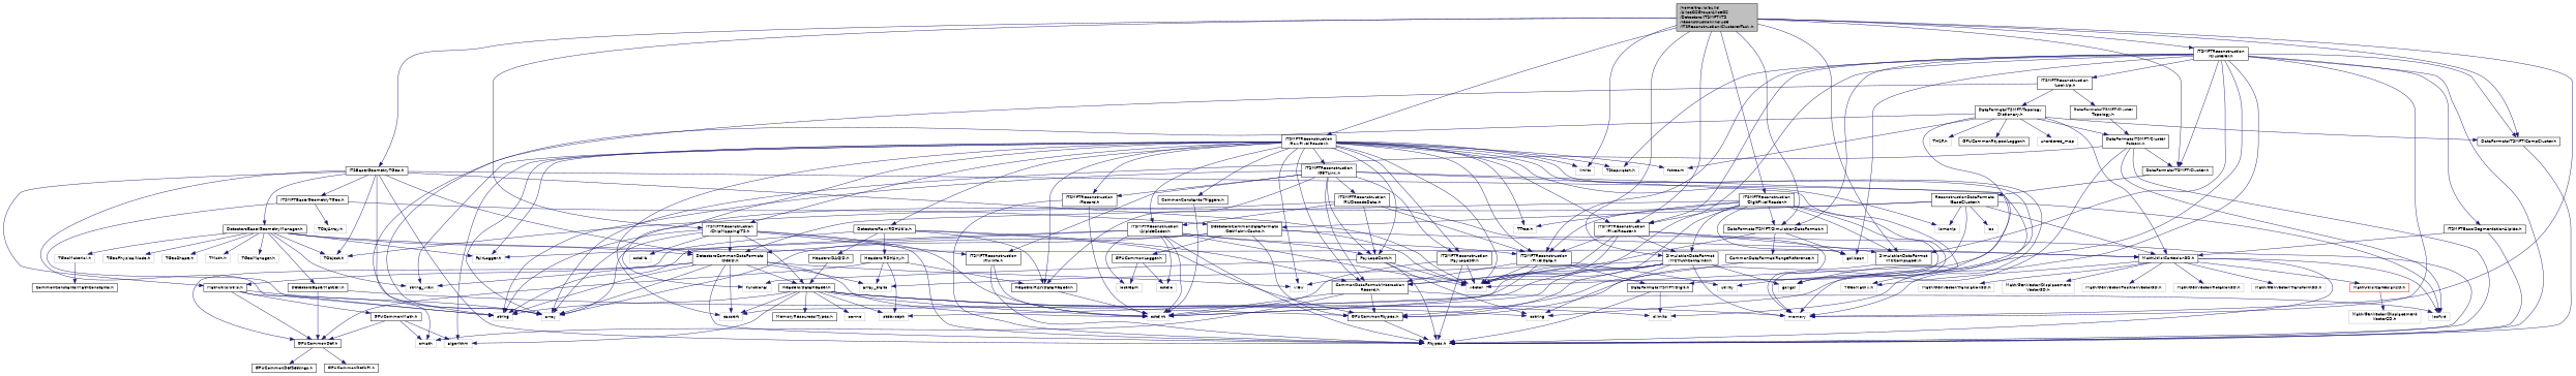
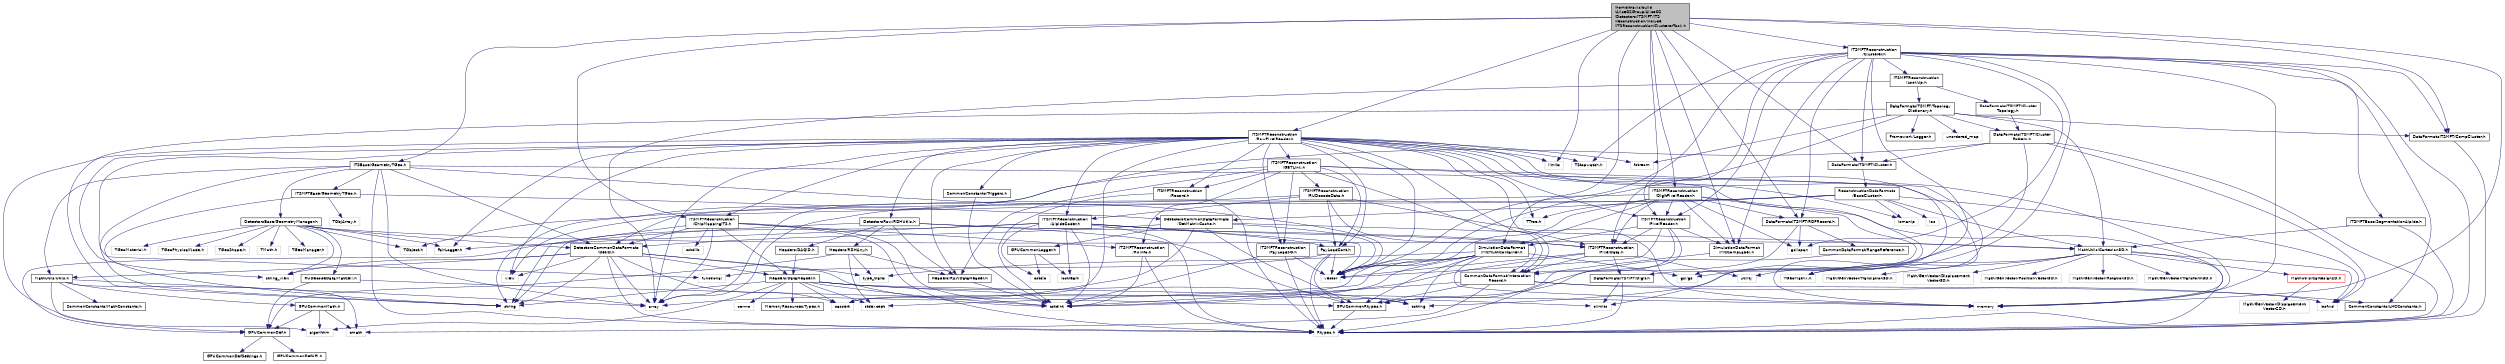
  digraph {
    fontname="DejaVu Sans"
    node [color=black fontname="DejaVu Sans" fontsize=10 shape=record]
    edge [color=midnightblue fontname="DejaVu Sans" fontsize=10 labelfontname=Helvetica labelfontsize=10 style=solid]
    n1 [fillcolor=grey75 fontcolor=black height=0.2 label="/home/travis/build\l/AliceO2Group/AliceO2\l/Detectors/ITSMFT/ITS\l/reconstruction/include\l/ITSReconstruction/ClustererTask.h" style=filled width=0.4]
    n2 [height=0.2 label="ITSBase/GeometryTGeo.h" width=0.4]
    n3 [color=grey75 height=0.2 label=memory width=0.4]
    n4 [height=0.2 label="ITSMFTReconstruction\l/ChipMappingITS.h" width=0.4]
    n5 [height=0.2 label="ITSMFTReconstruction\l/PixelReader.h" width=0.4]
    n6 [height=0.2 label="SimulationDataFormat\l/MCCompLabel.h" width=0.4]
    n7 [height=0.2 label="SimulationDataFormat\l/MCTruthContainer.h" width=0.4]
    n8 [height=0.2 label="ITSMFTReconstruction\l/RawPixelReader.h" width=0.4]
    n9 [color=grey75 height=0.2 label=limits width=0.4]
    n10 [height=0.2 label="ITSMFTReconstruction\l/DigitPixelReader.h" width=0.4]
-   n11 [height=0.2 label="DataFormatsITSMFT/SimulationDataFormat.h" width=0.4]
+   n11 [height=0.2 label="DataFormatsITSMFT/ROFRecord.h" width=0.4]
    n12 [height=0.2 label="ITSMFTReconstruction\l/Clusterer.h" width=0.4]
    n13 [height=0.2 label="DataFormatsITSMFT/Cluster.h" width=0.4]
    n14 [height=0.2 label="DataFormatsITSMFT/CompCluster.h" width=0.4]
    n15 [color=grey75 height=0.2 label="TGeoMatrix.h" width=0.4]
    n16 [color=grey75 height=0.2 label="TObject.h" width=0.4]
    n17 [color=grey75 height=0.2 label=array width=0.4]
    n18 [color=grey75 height=0.2 label=string width=0.4]
    n19 [color=grey75 height=0.2 label=vector width=0.4]
    n20 [height=0.2 label="DetectorsBase/GeometryManager.h" width=0.4]
    n21 [height=0.2 label="DetectorsCommonDataFormats\l/DetID.h" width=0.4]
    n22 [color=grey75 height=0.2 label="Rtypes.h" width=0.4]
    n23 [height=0.2 label="MathUtils/Utils.h" width=0.4]
    n24 [height=0.2 label="ITSMFTBase/GeometryTGeo.h" width=0.4]
    n25 [color=grey75 height=0.2 label=cstdint width=0.4]
    n26 [height=0.2 label="Headers/DataHeader.h" width=0.4]
    n27 [color=grey75 height=0.2 label=cstdlib width=0.4]
    n28 [height=0.2 label="ITSMFTReconstruction\l/RUInfo.h" width=0.4]
    n29 [height=0.2 label="ITSMFTReconstruction\l/PixelData.h" width=0.4]
    n30 [height=0.2 label="CommonDataFormat/Interaction\lRecord.h" width=0.4]
    n31 [height=0.2 label="GPUCommonRtypes.h" width=0.4]
    n32 [color=grey75 height=0.2 label=cassert width=0.4]
-   n33 [color=grey75 height=0.2 label=array_traits width=0.4]
+   n33 [color=grey75 height=0.2 label=type_traits width=0.4]
    n34 [color=grey75 height=0.2 label=cstring width=0.4]
    n35 [color=grey75 height=0.2 label=stdexcept width=0.4]
    n36 [color=grey75 height=0.2 label="gsl/gsl" width=0.4]
    n37 [color=grey75 height=0.2 label=string_view width=0.4]
    n38 [color=grey75 height=0.2 label="FairLogger.h" width=0.4]
    n39 [color=grey75 height=0.2 label=view width=0.4]
    n40 [color=grey75 height=0.2 label=algorithm width=0.4]
    n41 [color=grey75 height=0.2 label=climits width=0.4]
    n42 [height=0.2 label="Headers/RAWDataHeader.h" width=0.4]
    n43 [height=0.2 label="ITSMFTReconstruction\l/AlpideCoder.h" width=0.4]
    n44 [height=0.2 label="PayLoadCont.h" width=0.4]
    n45 [height=0.2 label="ITSMFTReconstruction\l/Record.h" width=0.4]
    n46 [height=0.2 label="CommonConstants/Triggers.h" width=0.4]
    n47 [height=0.2 label="ITSMFTReconstruction\l/PayLoadSG.h" width=0.4]
    n48 [height=0.2 label="ITSMFTReconstruction\l/GBTLink.h" width=0.4]
    n49 [height=0.2 label="DetectorsRaw/RDHUtils.h" width=0.4]
    n50 [color=grey75 height=0.2 label="TTree.h" width=0.4]
    n51 [color=grey75 height=0.2 label="TStopwatch.h" width=0.4]
    n52 [color=grey75 height=0.2 label=fstream width=0.4]
    n53 [color=grey75 height=0.2 label=iomanip width=0.4]
    n54 [color=grey75 height=0.2 label=functional width=0.4]
    n55 [height=0.2 label="DataFormatsITSMFT/Digit.h" width=0.4]
    n56 [color=grey75 height=0.2 label="gsl/span" width=0.4]
    n57 [height=0.2 label="CommonDataFormat/RangeReference.h" width=0.4]
    n58 [color=grey75 height=0.2 label=utility width=0.4]
+   n59 [height=0.2 label="CommonConstants/LHCConstants.h" width=0.4]
    n60 [height=0.2 label="ITSMFTBase/SegmentationAlpide.h" width=0.4]
    n61 [height=0.2 label="ITSMFTReconstruction\l/LookUp.h" width=0.4]
    n62 [height=0.2 label="ReconstructionDataFormats\l/BaseCluster.h" width=0.4]
    n63 [color=grey75 height=0.2 label="TGeoManager.h" width=0.4]
    n64 [color=grey75 height=0.2 label="TGeoMaterial.h" width=0.4]
    n65 [color=grey75 height=0.2 label="TGeoPhysicalNode.h" width=0.4]
    n66 [color=grey75 height=0.2 label="TGeoShape.h" width=0.4]
    n67 [color=grey75 height=0.2 label="TMath.h" width=0.4]
    n68 [height=0.2 label="MathUtils/Cartesian3D.h" width=0.4]
-   n69 [height=0.2 label="DetectorsBase/MatCell.h" width=0.4]
+   n69 [height=0.2 label="RUDecodeData/MatCell.h" width=0.4]
    n70 [color=grey75 height=0.2 label=cmath width=0.4]
    n71 [height=0.2 label="GPUCommonDef.h" width=0.4]
    n72 [height=0.2 label="GPUCommonMath.h" width=0.4]
    n73 [height=0.2 label="CommonConstants/MathConstants.h" width=0.4]
    n74 [color=grey75 height=0.2 label="TObjArray.h" width=0.4]
    n75 [height=0.2 label="DetectorsCommonDataFormats\l/DetMatrixCache.h" width=0.4]
    n76 [color=grey75 height=0.2 label="Math/GenVector/Displacement\lVector3D.h" width=0.4]
    n77 [color=grey75 height=0.2 label="Math/GenVector/PositionVector3D.h" width=0.4]
    n78 [color=grey75 height=0.2 label="Math/GenVector/Rotation3D.h" width=0.4]
    n79 [color=grey75 height=0.2 label="Math/GenVector/Transform3D.h" width=0.4]
    n80 [color=grey75 height=0.2 label="Math/GenVector/Translation3D.h" width=0.4]
    n81 [color=grey75 height=0.2 label=iosfwd width=0.4]
    n82 [color=red height=0.2 label="MathUtils/Cartesian2D.h" width=0.4]
    n83 [height=0.2 label="MemoryResources/Types.h" width=0.4]
    n84 [color=grey75 height=0.2 label=cerrno width=0.4]
    n85 [height=0.2 label="GPUCommonDefSettings.h" width=0.4]
    n86 [height=0.2 label="GPUCommonDefAPI.h" width=0.4]
    n87 [color=grey75 height=0.2 label="Math/GenVector/Displacement\lVector2D.h" width=0.4]
    n88 [height=0.2 label="GPUCommonLogger.h" width=0.4]
    n89 [color=grey75 height=0.2 label=iostream width=0.4]
    n90 [color=grey75 height=0.2 label=cstdio width=0.4]
    n91 [height=0.2 label="ITSMFTReconstruction\l/RUDecodeData.h" width=0.4]
    n92 [height=0.2 label="Headers/RDHAny.h" width=0.4]
    n93 [height=0.2 label="Headers/DAQID.h" width=0.4]
    n94 [height=0.2 label="DataFormatsITSMFT/Cluster\lTopology.h" width=0.4]
    n95 [height=0.2 label="DataFormatsITSMFT/Topology\lDictionary.h" width=0.4]
    n96 [color=grey75 height=0.2 label=ios width=0.4]
    n97 [height=0.2 label="DataFormatsITSMFT/Cluster\lPattern.h" width=0.4]
-   n98 [height=0.2 label="GPUCommonRtypes/Logger.h" width=0.4]
+   n98 [height=0.2 label="Framework/Logger.h" width=0.4]
    n99 [color=grey75 height=0.2 label=unordered_map width=0.4]
-   n100 [color=grey75 height=0.2 label="TH1F.h" width=0.4]
    n1 -> n2
    n1 -> n3
    n1 -> n4
    n1 -> n5
    n1 -> n6
    n1 -> n7
    n1 -> n8
    n1 -> n9
    n1 -> n10
    n1 -> n11
    n1 -> n12
    n1 -> n13
    n1 -> n14
    n2 -> n15
-   n2 -> n16
    n2 -> n17
    n2 -> n18
    n2 -> n19
    n2 -> n20
    n2 -> n21
    n2 -> n22
    n2 -> n23
    n2 -> n24
    n4 -> n17
    n4 -> n18
    n4 -> n21
    n4 -> n22
    n4 -> n25
    n4 -> n26
    n4 -> n27
    n4 -> n28
    n5 -> n6
    n5 -> n7
    n5 -> n19
    n5 -> n22
    n5 -> n29
    n5 -> n30
    n6 -> n31
    n7 -> n3
    n7 -> n19
    n7 -> n25
    n7 -> n31
    n7 -> n32
    n7 -> n33
    n7 -> n34
    n7 -> n35
    n7 -> n36
    n8 -> n3
    n8 -> n4
    n8 -> n5
    n8 -> n9
    n8 -> n17
    n8 -> n19
    n8 -> n29
    n8 -> n30
    n8 -> n32
    n8 -> n37
    n8 -> n38
    n8 -> n39
    n8 -> n40
    n8 -> n41
    n8 -> n42
    n8 -> n43
    n8 -> n44
    n8 -> n45
    n8 -> n46
    n8 -> n47
    n8 -> n48
    n8 -> n49
    n8 -> n50
    n8 -> n51
    n8 -> n52
    n8 -> n53
    n8 -> n54
    n10 -> n3
    n10 -> n5
    n10 -> n6
    n10 -> n7
    n10 -> n11
    n10 -> n19
    n10 -> n21
    n10 -> n29
    n10 -> n50
    n10 -> n55
    n10 -> n56
    n11 -> n30
    n11 -> n56
    n11 -> n57
    n12 -> n3
    n12 -> n5
    n12 -> n6
    n12 -> n11
    n12 -> n13
    n12 -> n14
    n12 -> n19
    n12 -> n22
    n12 -> n29
    n12 -> n34
    n12 -> n51
    n12 -> n56
    n12 -> n58
+   n12 -> n59
    n12 -> n60
    n12 -> n61
    n13 -> n62
    n14 -> n22
    n20 -> n16
    n20 -> n21
    n20 -> n37
    n20 -> n38
    n20 -> n63
    n20 -> n64
    n20 -> n65
    n20 -> n66
    n20 -> n67
    n20 -> n68
    n20 -> n69
    n21 -> n17
    n21 -> n18
    n21 -> n22
    n21 -> n23
    n21 -> n25
    n21 -> n26
    n21 -> n32
    n21 -> n33
    n21 -> n37
    n21 -> n39
    n23 -> n17
    n23 -> n70
    n23 -> n71
    n23 -> n72
-   n64 -> n73
+   n23 -> n73
    n24 -> n18
    n24 -> n74
    n24 -> n75
    n26 -> n3
    n26 -> n18
    n26 -> n25
    n26 -> n32
    n26 -> n34
    n26 -> n35
    n26 -> n40
    n26 -> n41
    n26 -> n83
    n26 -> n84
    n28 -> n22
    n28 -> n25
    n29 -> n19
    n29 -> n25
    n29 -> n30
    n29 -> n55
    n29 -> n58
    n30 -> n25
    n30 -> n31
+   n30 -> n59
    n30 -> n70
    n30 -> n81
    n31 -> n22
    n42 -> n25
    n43 -> n18
    n43 -> n19
    n43 -> n22
    n43 -> n25
    n43 -> n29
    n43 -> n38
    n43 -> n44
    n43 -> n89
    n43 -> n90
    n44 -> n19
    n44 -> n22
    n44 -> n34
    n44 -> n54
    n45 -> n22
    n45 -> n25
    n46 -> n25
    n47 -> n19
    n47 -> n22
    n47 -> n25
    n48 -> n3
    n48 -> n18
    n48 -> n28
    n48 -> n30
    n48 -> n36
    n48 -> n42
    n48 -> n44
    n48 -> n45
    n48 -> n47
    n48 -> n91
    n49 -> n30
    n49 -> n31
    n49 -> n42
    n49 -> n71
    n49 -> n92
    n49 -> n93
    n55 -> n22
    n55 -> n41
    n57 -> n31
    n60 -> n22
    n60 -> n68
    n61 -> n17
    n61 -> n94
    n61 -> n95
    n62 -> n16
    n62 -> n39
    n62 -> n53
    n62 -> n68
    n62 -> n75
    n62 -> n81
    n62 -> n96
    n68 -> n15
    n68 -> n22
    n68 -> n76
    n68 -> n77
    n68 -> n78
    n68 -> n79
    n68 -> n80
    n68 -> n81
    n68 -> n82
    n69 -> n31
    n69 -> n71
    n71 -> n85
    n71 -> n86
    n72 -> n40
    n72 -> n70
    n72 -> n71
    n75 -> n17
    n75 -> n19
    n75 -> n21
    n75 -> n31
    n75 -> n68
    n75 -> n88
    n82 -> n87
    n88 -> n89
    n88 -> n90
    n91 -> n3
    n91 -> n17
    n91 -> n29
    n91 -> n43
    n91 -> n44
    n92 -> n33
    n92 -> n35
    n92 -> n42
    n92 -> n71
    n93 -> n26
    n94 -> n97
    n95 -> n14
    n95 -> n18
    n95 -> n19
    n95 -> n52
    n95 -> n68
    n95 -> n97
    n95 -> n98
    n95 -> n99
-   n95 -> n100
    n97 -> n13
    n97 -> n17
    n97 -> n22
    n97 -> n36
    n97 -> n81
  }
